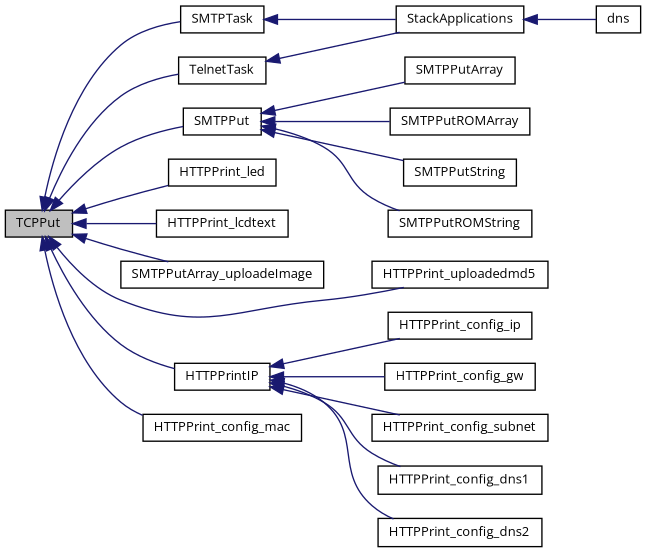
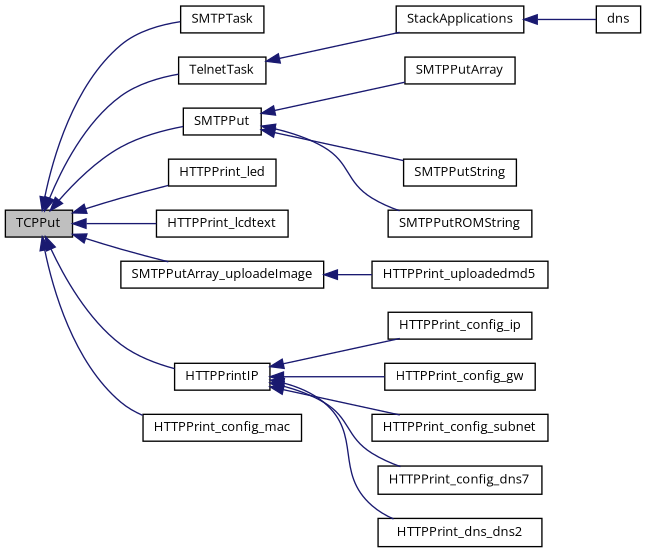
  digraph {
    fontname="Open Sans"
    rankdir=LR
    node [color=black fillcolor=white fontname="Open Sans" fontsize=10 shape=record style=filled]
    edge [color=midnightblue dir=back fontname="Open Sans" fontsize=10 labelfontname=Helvetica labelfontsize=10 style=solid]
    n1 [fillcolor=grey75 fontcolor=black height=0.2 label=TCPPut width=0.4]
    n2 [height=0.2 label=SMTPTask width=0.4]
    n3 [height=0.2 label=SMTPPut width=0.4]
    n4 [height=0.2 label=TelnetTask width=0.4]
    n5 [height=0.2 label=HTTPPrint_led width=0.4]
    n6 [height=0.2 label=HTTPPrint_lcdtext width=0.4]
    n7 [height=0.2 label=SMTPPutArray_uploadeImage width=0.4]
    n8 [height=0.2 label=HTTPPrint_uploadedmd5 width=0.4]
    n9 [height=0.2 label=HTTPPrintIP width=0.4]
    n10 [height=0.2 label=HTTPPrint_config_mac width=0.4]
    n11 [height=0.2 label=StackApplications width=0.4]
    n12 [height=0.2 label=SMTPPutArray width=0.4]
-   n13 [height=0.2 label=SMTPPutROMArray width=0.4]
    n14 [height=0.2 label=SMTPPutString width=0.4]
    n15 [height=0.2 label=SMTPPutROMString width=0.4]
    n16 [height=0.2 label=HTTPPrint_config_ip width=0.4]
    n17 [height=0.2 label=HTTPPrint_config_gw width=0.4]
    n18 [height=0.2 label=HTTPPrint_config_subnet width=0.4]
-   n19 [height=0.2 label=HTTPPrint_config_dns1 width=0.4]
-   n20 [height=0.2 label=HTTPPrint_config_dns2 width=0.4]
+   n19 [height=0.2 label=HTTPPrint_config_dns7 width=0.4]
+   n20 [height=0.2 label=HTTPPrint_dns_dns2 width=0.4]
    n21 [height=0.2 label=dns width=0.4]
    n1 -> n2
    n1 -> n3
    n1 -> n4
    n1 -> n5
    n1 -> n6
    n1 -> n7
-   n1 -> n8
+   n7 -> n8
    n1 -> n9
    n1 -> n10
-   n2 -> n11
    n3 -> n12
-   n3 -> n13
    n3 -> n14
    n3 -> n15
    n4 -> n11
    n9 -> n16
    n9 -> n17
    n9 -> n18
    n9 -> n19
    n9 -> n20
    n11 -> n21
  }
